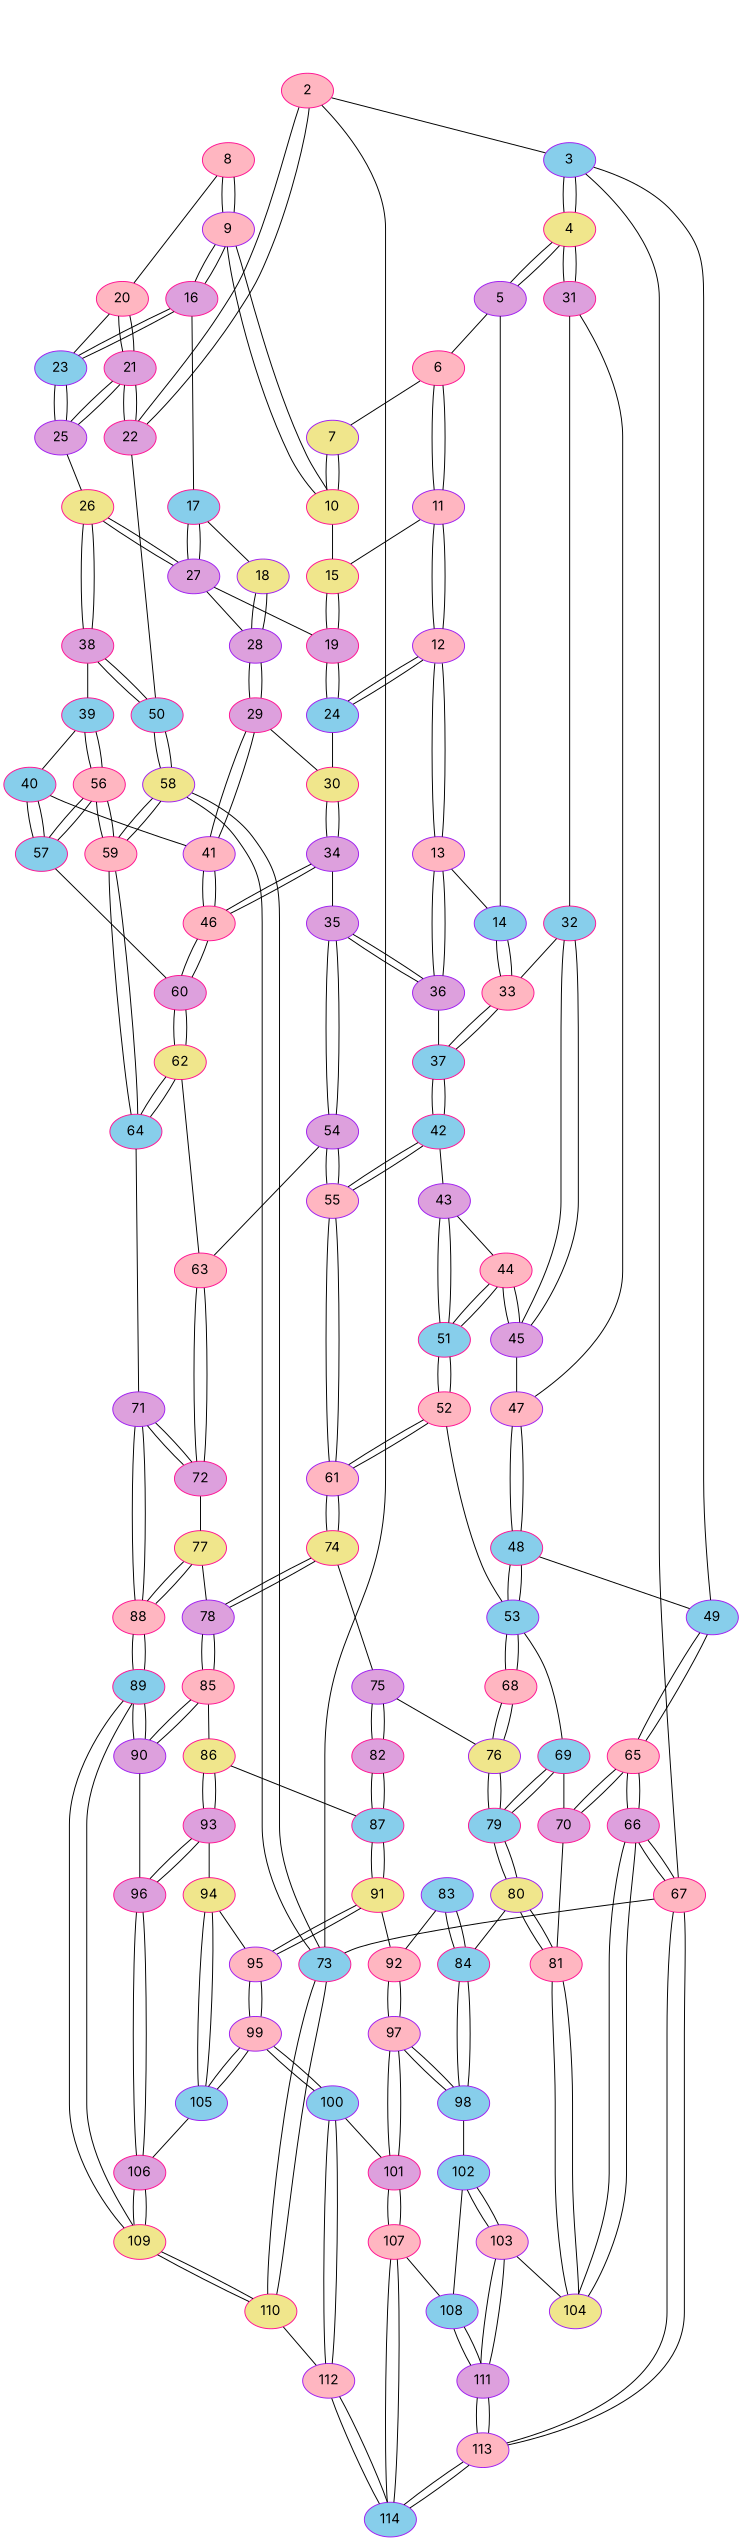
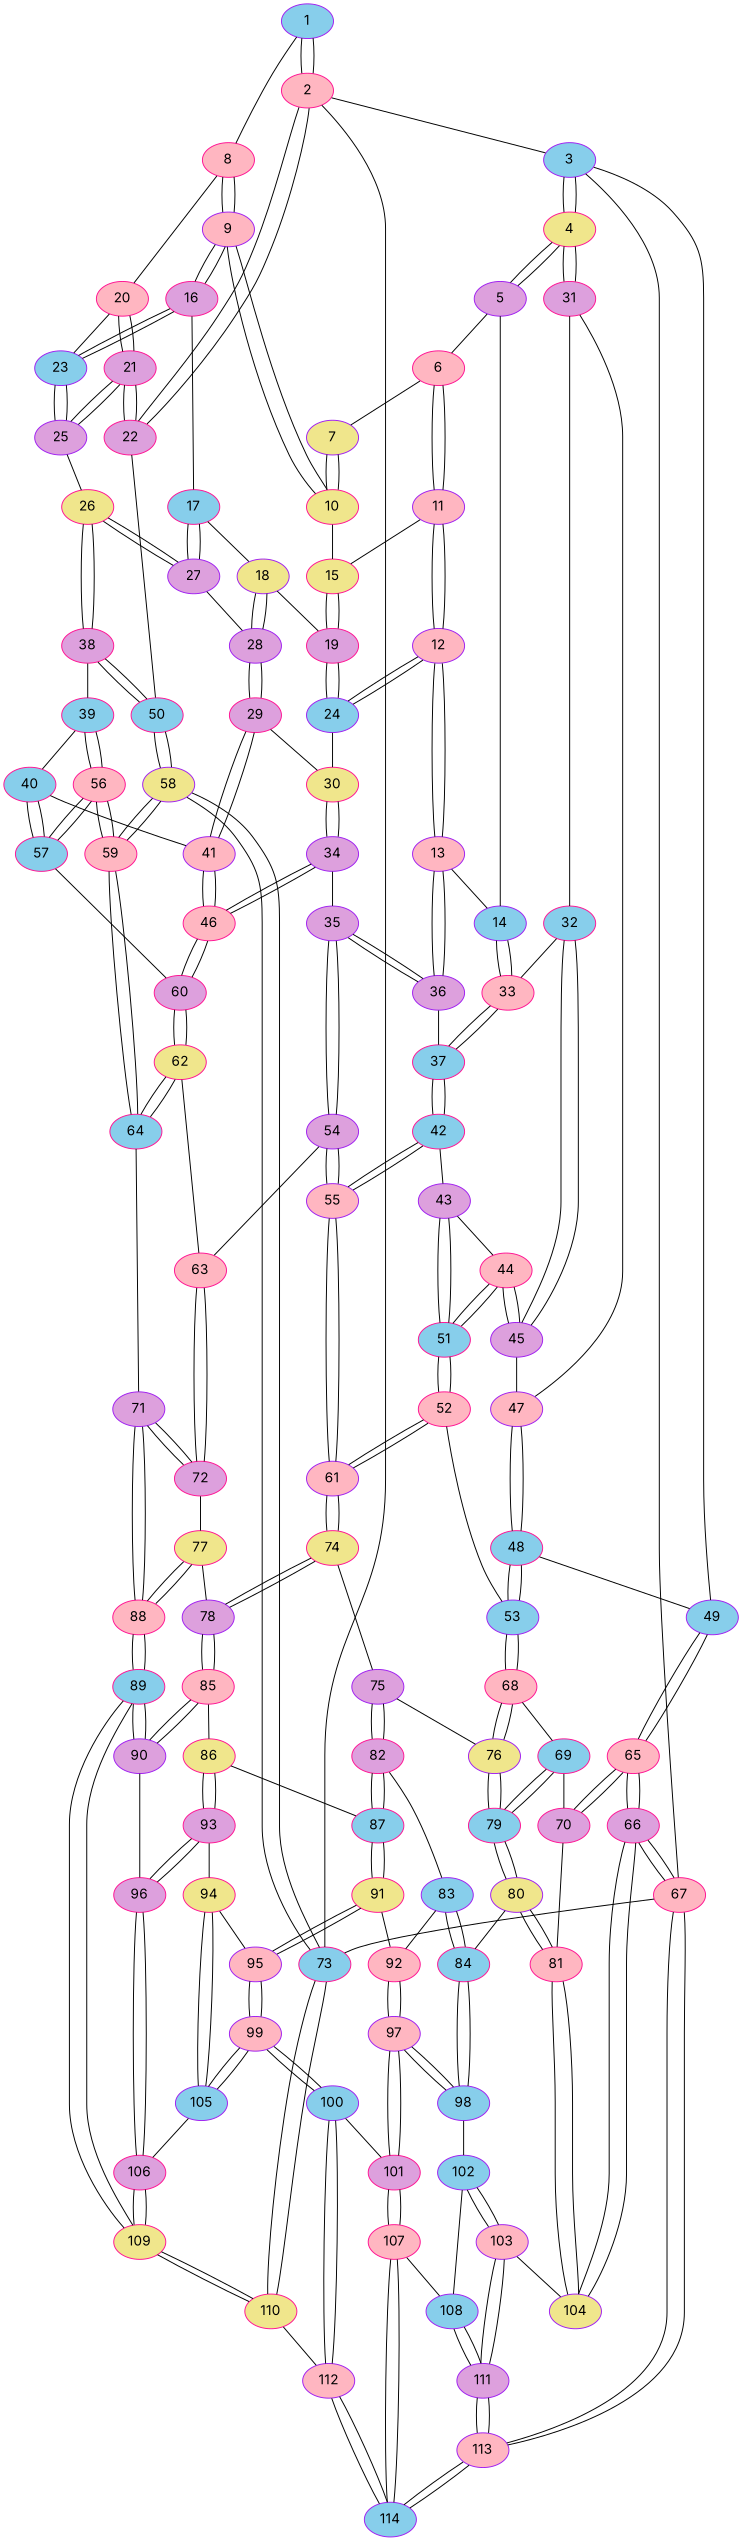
  graph {
    fontname=Inter
    node [color=deeppink fillcolor=lightpink fontname=Inter style=filled]
    edge [fontname=Inter]
+   1 [color=purple fillcolor=skyblue]
    2
    8
    3 [color=purple fillcolor=skyblue]
    22 [fillcolor=plum]
    73 [fillcolor=skyblue]
    9 [color=purple]
    20
    4 [fillcolor=khaki]
    49 [color=purple fillcolor=skyblue]
    67
    50 [fillcolor=skyblue]
    110 [fillcolor=khaki]
    5 [color=purple fillcolor=plum]
    31 [fillcolor=plum]
    65
    113 [color=purple]
    6
    14 [color=purple fillcolor=skyblue]
    32 [fillcolor=skyblue]
    47 [color=purple]
    7 [color=purple fillcolor=khaki]
    11 [color=purple]
    33
    10 [fillcolor=khaki]
    15 [fillcolor=khaki]
    12 [color=purple]
    16 [fillcolor=plum]
    23 [color=purple fillcolor=skyblue]
    21 [fillcolor=plum]
    17 [fillcolor=skyblue]
    19 [fillcolor=plum]
    13 [color=purple]
    24 [color=purple fillcolor=skyblue]
    36 [color=purple fillcolor=plum]
    30 [fillcolor=khaki]
    37 [fillcolor=skyblue]
    18 [color=purple fillcolor=khaki]
    27 [color=purple fillcolor=plum]
    25 [color=purple fillcolor=plum]
    28 [color=purple fillcolor=plum]
    29 [fillcolor=plum]
    26 [fillcolor=khaki]
    58 [color=purple fillcolor=khaki]
    34 [color=purple fillcolor=plum]
    38 [fillcolor=plum]
    39 [fillcolor=skyblue]
    41 [color=purple]
    46
    35 [color=purple fillcolor=plum]
    45 [color=purple fillcolor=plum]
    48 [fillcolor=skyblue]
    42 [fillcolor=skyblue]
    54 [color=purple fillcolor=plum]
    60 [fillcolor=plum]
    55 [color=purple]
    63
    43 [color=purple fillcolor=plum]
    40 [fillcolor=skyblue]
    56
    57 [fillcolor=skyblue]
    59
    44
    51 [fillcolor=skyblue]
    61 [color=purple]
    52
    62 [fillcolor=khaki]
    53 [color=purple fillcolor=skyblue]
    68
    66 [fillcolor=plum]
    70 [fillcolor=plum]
    74 [fillcolor=khaki]
    69 [fillcolor=skyblue]
    76 [color=purple fillcolor=khaki]
    72 [fillcolor=plum]
    64 [fillcolor=skyblue]
    71 [color=purple fillcolor=plum]
    75 [color=purple fillcolor=plum]
    78 [color=purple fillcolor=plum]
    77 [fillcolor=khaki]
    88
    104 [color=purple fillcolor=khaki]
    81
    114 [color=purple fillcolor=skyblue]
    79 [fillcolor=skyblue]
    80 [color=purple fillcolor=khaki]
    89 [fillcolor=skyblue]
    112 [color=purple]
    82 [fillcolor=plum]
    85
    83 [color=purple fillcolor=skyblue]
    87 [fillcolor=skyblue]
    86 [fillcolor=khaki]
    90 [color=purple fillcolor=plum]
    84 [fillcolor=skyblue]
    98 [color=purple fillcolor=skyblue]
    92
    91 [fillcolor=khaki]
    97 [color=purple]
    102 [color=purple fillcolor=skyblue]
    93 [fillcolor=plum]
    96 [fillcolor=plum]
    94 [fillcolor=khaki]
    95 [color=purple]
    109 [fillcolor=khaki]
    106 [fillcolor=plum]
    99 [color=purple]
    101 [fillcolor=plum]
    105 [color=purple fillcolor=skyblue]
    100 [color=purple fillcolor=skyblue]
    107
    103 [color=purple]
    108 [color=purple fillcolor=skyblue]
    111 [color=purple fillcolor=plum]
+   1 -- 2
+   1 -- 2
+   1 -- 8
    2 -- 3
    2 -- 22
    2 -- 22
    2 -- 73
    8 -- 9
    8 -- 9
    8 -- 20
    3 -- 4
    3 -- 4
    3 -- 49
    3 -- 67
    22 -- 50
    73 -- 110
    73 -- 110
    9 -- 10
    9 -- 10
    9 -- 16
    9 -- 16
    20 -- 23
    20 -- 21
    20 -- 21
    4 -- 5
    4 -- 5
    4 -- 31
    4 -- 31
    49 -- 65
    49 -- 65
    67 -- 73
    67 -- 113
    67 -- 113
    50 -- 58
    50 -- 58
    110 -- 112
    5 -- 6
    5 -- 14
    31 -- 32
    31 -- 47
    65 -- 66
    65 -- 66
    65 -- 70
    65 -- 70
    113 -- 114
    113 -- 114
    6 -- 7
    6 -- 11
    6 -- 11
    14 -- 33
    14 -- 33
    32 -- 33
    32 -- 45
    32 -- 45
    47 -- 48
    47 -- 48
    7 -- 10
    7 -- 10
    11 -- 15
    11 -- 12
    11 -- 12
    33 -- 37
    33 -- 37
    10 -- 15
    15 -- 19
    15 -- 19
    12 -- 13
    12 -- 13
    12 -- 24
    12 -- 24
    16 -- 23
    16 -- 23
    16 -- 17
    23 -- 25
    23 -- 25
    21 -- 22
    21 -- 22
    21 -- 25
    21 -- 25
    17 -- 18
    17 -- 27
    17 -- 27
    19 -- 24
    19 -- 24
    13 -- 14
    13 -- 36
    13 -- 36
    24 -- 30
    36 -- 37
    30 -- 34
    30 -- 34
    37 -- 42
    37 -- 42
-   27 -- 19
+   18 -- 19
    18 -- 28
    18 -- 28
    27 -- 28
    25 -- 26
    28 -- 29
    28 -- 29
    29 -- 30
    29 -- 41
    29 -- 41
    26 -- 27
    26 -- 27
    26 -- 38
    26 -- 38
    58 -- 73
    58 -- 73
    58 -- 59
    58 -- 59
    34 -- 46
    34 -- 46
    34 -- 35
    38 -- 50
    38 -- 50
    38 -- 39
    39 -- 40
    39 -- 56
    39 -- 56
    41 -- 46
    41 -- 46
    46 -- 60
    46 -- 60
    35 -- 36
    35 -- 36
    35 -- 54
    35 -- 54
    45 -- 47
    48 -- 49
    48 -- 53
    48 -- 53
    42 -- 55
    42 -- 55
    42 -- 43
    54 -- 55
    54 -- 55
    54 -- 63
    60 -- 62
    60 -- 62
    55 -- 61
    55 -- 61
    63 -- 72
    63 -- 72
    43 -- 44
    43 -- 51
    43 -- 51
    40 -- 41
    40 -- 57
    40 -- 57
    56 -- 57
    56 -- 57
    56 -- 59
    56 -- 59
    57 -- 60
    59 -- 64
    59 -- 64
    44 -- 45
    44 -- 45
    44 -- 51
    44 -- 51
    51 -- 52
    51 -- 52
    61 -- 74
    61 -- 74
    52 -- 61
    52 -- 61
    52 -- 53
    62 -- 63
    62 -- 64
    62 -- 64
    53 -- 68
    53 -- 68
-   53 -- 69
+   68 -- 69
    68 -- 76
    68 -- 76
    66 -- 67
    66 -- 67
    66 -- 104
    66 -- 104
    70 -- 81
    74 -- 75
    74 -- 78
    74 -- 78
    69 -- 70
    69 -- 79
    69 -- 79
    76 -- 79
    76 -- 79
    72 -- 77
    64 -- 71
    71 -- 72
    71 -- 72
    71 -- 88
    71 -- 88
    75 -- 76
    75 -- 82
    75 -- 82
    78 -- 85
    78 -- 85
    77 -- 78
    77 -- 88
    77 -- 88
    88 -- 89
    88 -- 89
    81 -- 104
    81 -- 104
    79 -- 80
    79 -- 80
    80 -- 81
    80 -- 81
    80 -- 84
    89 -- 90
    89 -- 90
    89 -- 109
    89 -- 109
    112 -- 114
    112 -- 114
+   82 -- 83
    82 -- 87
    82 -- 87
    85 -- 86
    85 -- 90
    85 -- 90
    83 -- 84
    83 -- 84
    83 -- 92
    87 -- 91
    87 -- 91
    86 -- 87
    86 -- 93
    86 -- 93
    90 -- 96
    84 -- 98
    84 -- 98
    98 -- 102
    92 -- 97
    92 -- 97
    91 -- 92
    91 -- 95
    91 -- 95
    97 -- 98
    97 -- 98
    97 -- 101
    97 -- 101
    102 -- 103
    102 -- 103
    102 -- 108
    93 -- 96
    93 -- 96
    93 -- 94
    96 -- 106
    96 -- 106
    94 -- 95
    94 -- 105
    94 -- 105
    95 -- 99
    95 -- 99
    109 -- 110
    109 -- 110
    106 -- 109
    106 -- 109
    99 -- 105
    99 -- 105
    99 -- 100
    99 -- 100
    101 -- 107
    101 -- 107
    105 -- 106
    100 -- 112
    100 -- 112
    100 -- 101
    107 -- 114
    107 -- 114
    107 -- 108
    103 -- 104
    103 -- 111
    103 -- 111
    108 -- 111
    108 -- 111
    111 -- 113
    111 -- 113
  }
